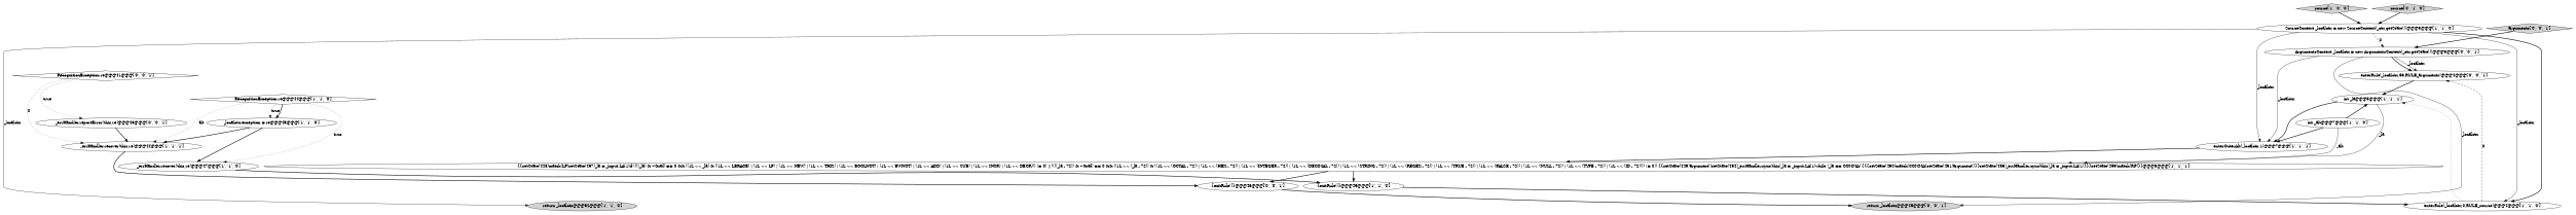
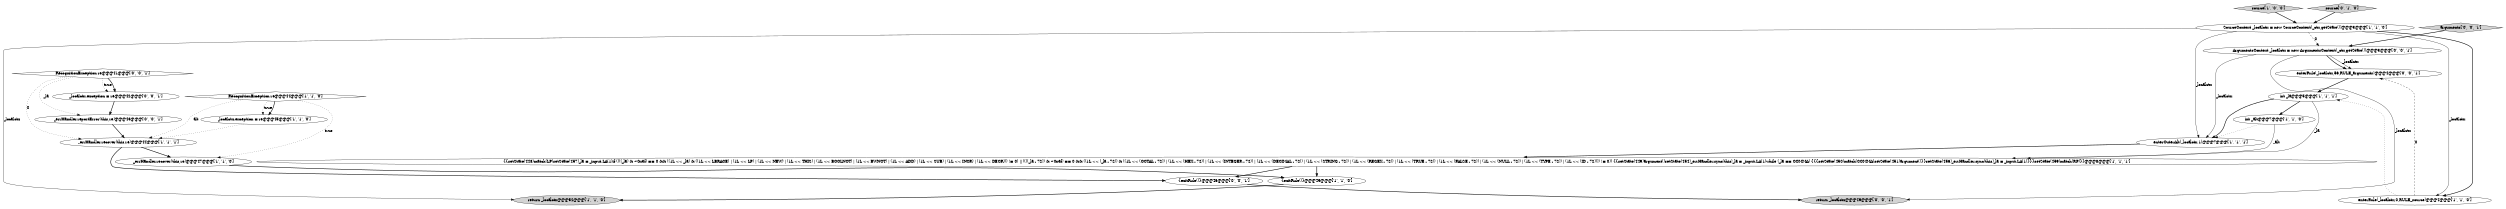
  digraph {
    node [fillcolor=white shape=ellipse style=filled]
    edge [style=bold]
    n1 [label="enterRule(_localctx,56,RULE_arguments)@@@4@@@['0', '0', '1']"]
    n2 [label="int _la@@@5@@@['1', '1', '1']"]
    n3 [label="enterOuterAlt(_localctx,1)@@@7@@@['1', '1', '1']"]
    n4 [label="{{setState(448)match(LP)setState(457)_la = _input.LA(1)if ((((_la) & ~0x3f) == 0 && ((1L << _la) & ((1L << LBRACE) | (1L << LP) | (1L << NEW) | (1L << THIS) | (1L << BOOLNOT) | (1L << BWNOT) | (1L << ADD) | (1L << SUB) | (1L << INCR) | (1L << DECR))) != 0) || ((((_la - 72)) & ~0x3f) == 0 && ((1L << (_la - 72)) & ((1L << (OCTAL - 72)) | (1L << (HEX - 72)) | (1L << (INTEGER - 72)) | (1L << (DECIMAL - 72)) | (1L << (STRING - 72)) | (1L << (REGEX - 72)) | (1L << (TRUE - 72)) | (1L << (FALSE - 72)) | (1L << (NULL - 72)) | (1L << (TYPE - 72)) | (1L << (ID - 72)))) != 0)) {{setState(449)argument()setState(454)_errHandler.sync(this)_la = _input.LA(1)while (_la == COMMA) {{{setState(450)match(COMMA)setState(451)argument()}}setState(456)_errHandler.sync(this)_la = _input.LA(1)}}}setState(459)match(RP)}}@@@8@@@['1', '1', '1']"]
    n5 [label="int _alt@@@7@@@['1', '1', '0']"]
    n6 [label="_errHandler.recover(this,re)@@@44@@@['1', '1', '1']"]
    n7 [label="{exitRule()}@@@46@@@['0', '0', '1']"]
    n8 [label="_errHandler.recover(this,re)@@@47@@@['1', '1', '0']"]
    n9 [fillcolor=lightgray label="return _localctx@@@49@@@['0', '0', '1']"]
    n10 [label="{exitRule()}@@@49@@@['1', '1', '0']"]
    n11 [label="SourceContext _localctx = new SourceContext(_ctx,getState())@@@3@@@['1', '1', '0']"]
    n12 [label="enterRule(_localctx,0,RULE_source)@@@4@@@['1', '1', '0']"]
    n13 [label="ArgumentsContext _localctx = new ArgumentsContext(_ctx,getState())@@@3@@@['0', '0', '1']"]
    n14 [fillcolor=lightgray label="return _localctx@@@52@@@['1', '1', '0']"]
    n15 [fillcolor=lightgray label="source['1', '0', '0']" shape=diamond]
    n16 [label="_errHandler.reportError(this,re)@@@43@@@['0', '0', '1']"]
+   n17 [label="_localctx.exception = re@@@42@@@['0', '0', '1']"]
    n18 [label="RecognitionException re@@@44@@@['1', '1', '0']" shape=diamond]
    n19 [label="_localctx.exception = re@@@45@@@['1', '1', '0']"]
    n20 [label="RecognitionException re@@@41@@@['0', '0', '1']" shape=diamond]
    n21 [fillcolor=lightgray label="arguments['0', '0', '1']" shape=diamond]
    n22 [fillcolor=lightgray label="source['0', '1', '0']" shape=diamond]
    n1 -> n2
    n2 -> n3
    n2 -> n4 [label=_la style=solid]
-   n5 -> n2
+   n2 -> n5
    n3 -> n4
    n4 -> n7
    n4 -> n10
-   n5 -> n3
+   n5 -> n3 [style=dotted]
    n5 -> n4 [label=_alt style=solid]
    n6 -> n7
-   n19 -> n8
+   n6 -> n8
    n7 -> n9
    n8 -> n10
-   n10 -> n12
+   n10 -> n14
    n11 -> n3 [label=_localctx style=solid]
    n11 -> n12 [label=_localctx style=solid]
    n11 -> n12
    n11 -> n13 [label=0 style=dashed]
    n11 -> n14 [label=_localctx style=solid]
    n12 -> n1 [label=0 style=dashed]
    n12 -> n2 [style=dotted]
    n13 -> n1 [label=_localctx style=solid]
    n13 -> n1
    n13 -> n3 [label=_localctx style=solid]
    n13 -> n9 [label=_localctx style=solid]
    n15 -> n11
    n16 -> n6
+   n17 -> n16
    n18 -> n6 [label=alt style=dotted]
    n18 -> n8 [label=true style=dotted]
    n18 -> n19 [label=true style=dotted]
    n18 -> n19
-   n19 -> n6
+   n19 -> n6 [style=dotted]
    n20 -> n6 [label=0 style=dotted]
-   n20 -> n16 [label=true style=dotted]
+   n20 -> n16 [label=_la style=dotted]
+   n20 -> n17 [label=true style=dotted]
+   n20 -> n17
    n21 -> n13
    n22 -> n11
  }
